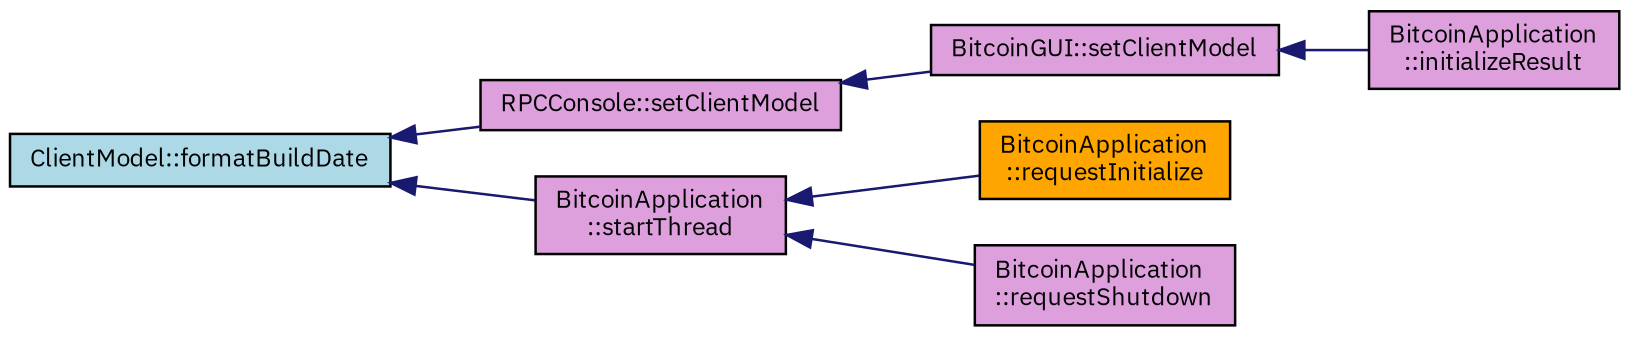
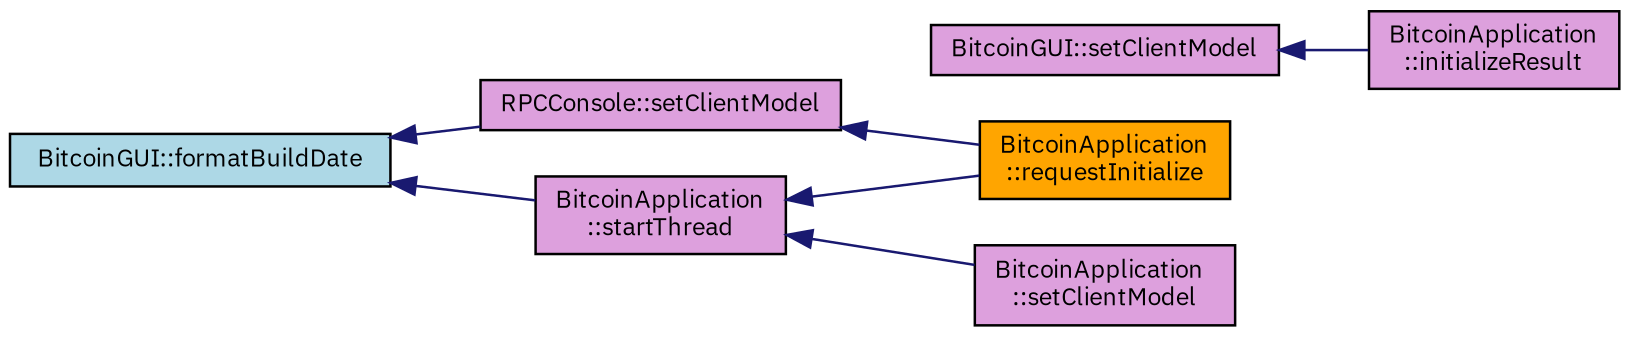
  digraph {
    fontname="IBM Plex Sans"
    rankdir=LR
    node [color=black fillcolor=plum fontname="IBM Plex Sans" fontsize=10 shape=record style=filled]
    edge [color=midnightblue dir=back fontname="IBM Plex Sans" fontsize=10 labelfontname=Helvetica labelfontsize=10 style=solid]
-   n1 [fillcolor=lightblue fontcolor=black height=0.2 label="ClientModel::formatBuildDate" width=0.4]
+   n1 [fillcolor=lightblue fontcolor=black height=0.2 label="BitcoinGUI::formatBuildDate" width=0.4]
    n2 [height=0.2 label="RPCConsole::setClientModel" width=0.4]
    n3 [height=0.2 label="BitcoinApplication\l::startThread" width=0.4]
    n4 [height=0.2 label="BitcoinGUI::setClientModel" width=0.4]
    n5 [height=0.2 label="BitcoinApplication\l::initializeResult" width=0.4]
-   n6 [height=0.2 label="BitcoinApplication\l::requestShutdown" width=0.4]
+   n6 [height=0.2 label="BitcoinApplication\l::setClientModel" width=0.4]
    n7 [fillcolor=orange height=0.2 label="BitcoinApplication\l::requestInitialize" width=0.4]
    n1 -> n2
    n1 -> n3
-   n2 -> n4
+   n2 -> n7
    n3 -> n6
    n3 -> n7
    n4 -> n5
  }
